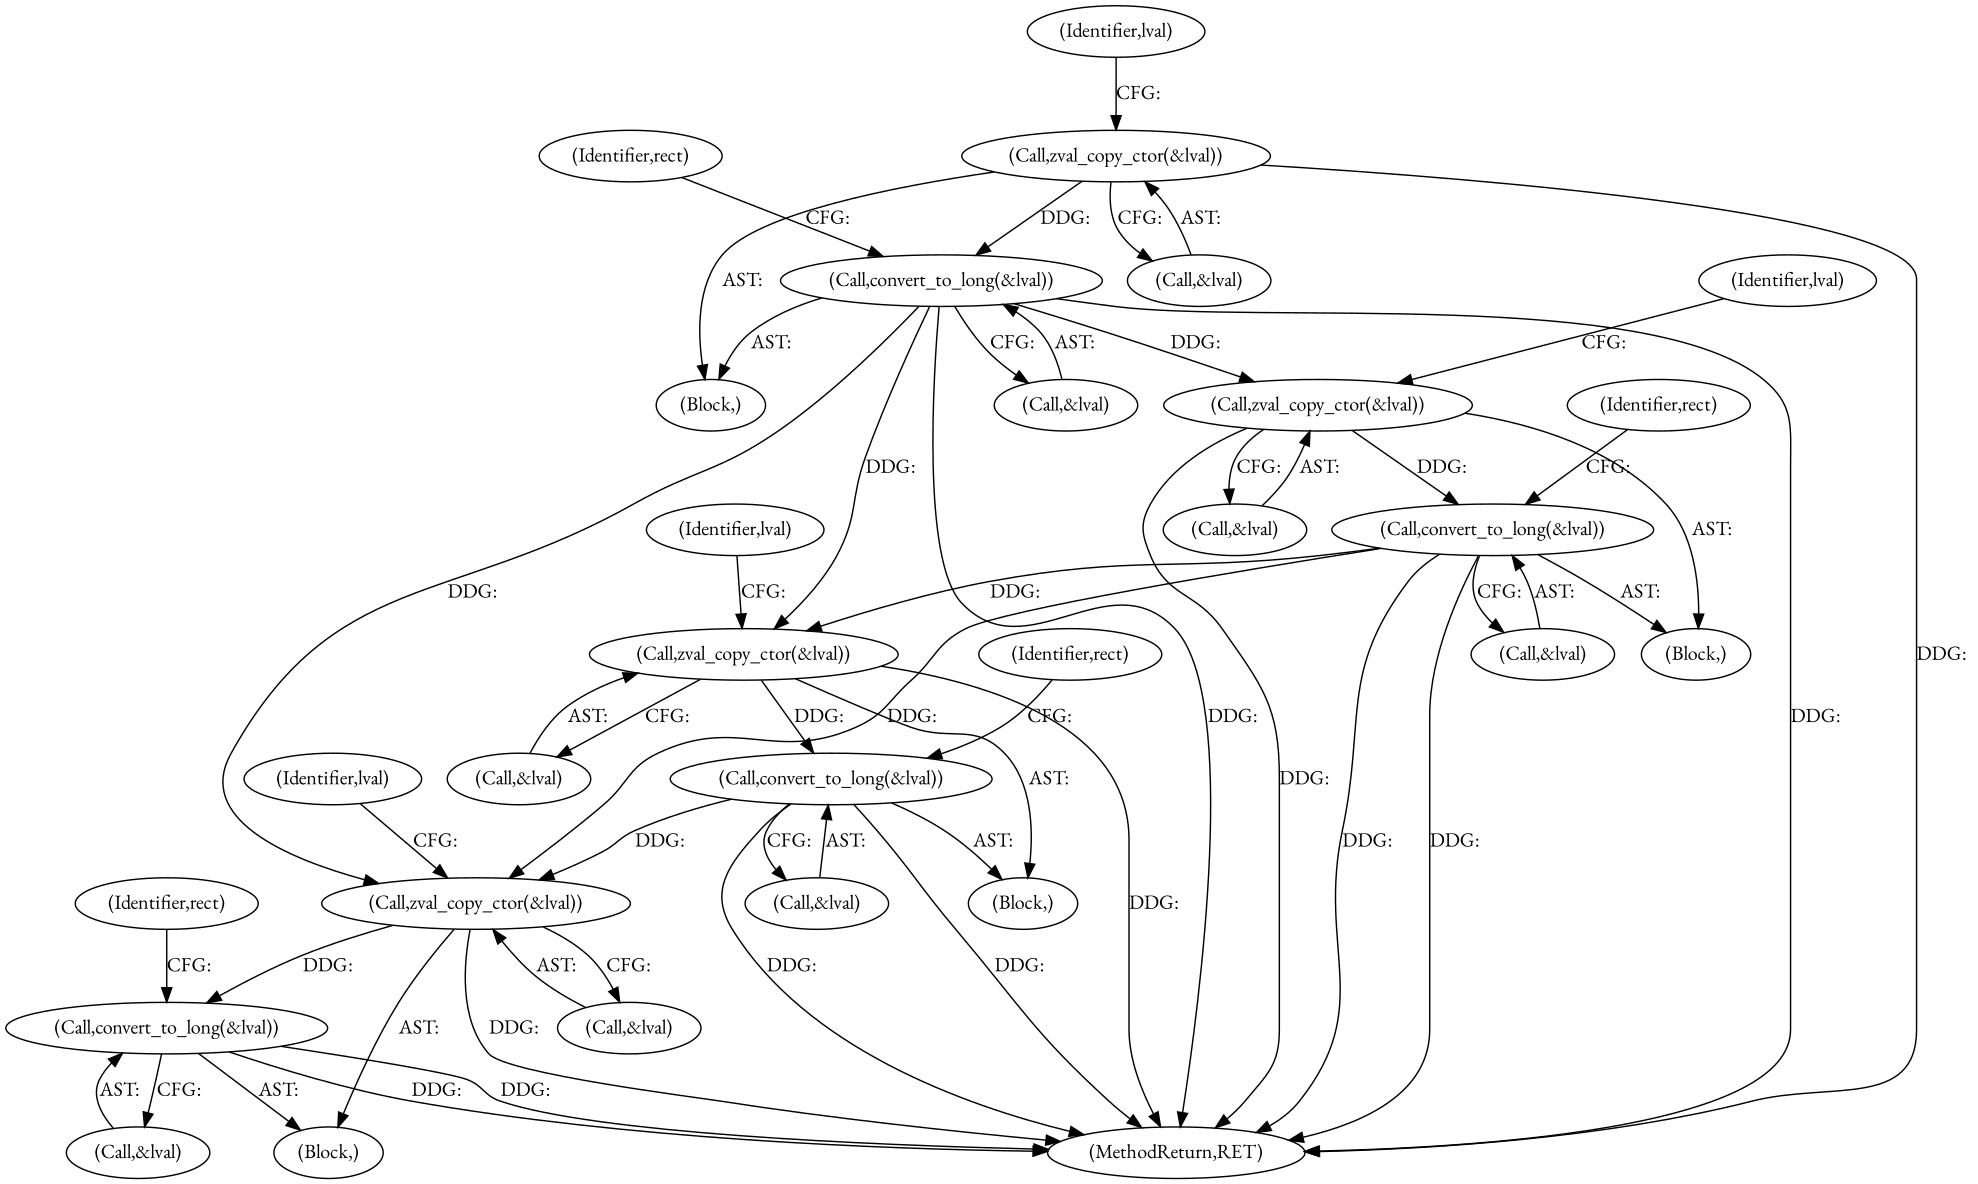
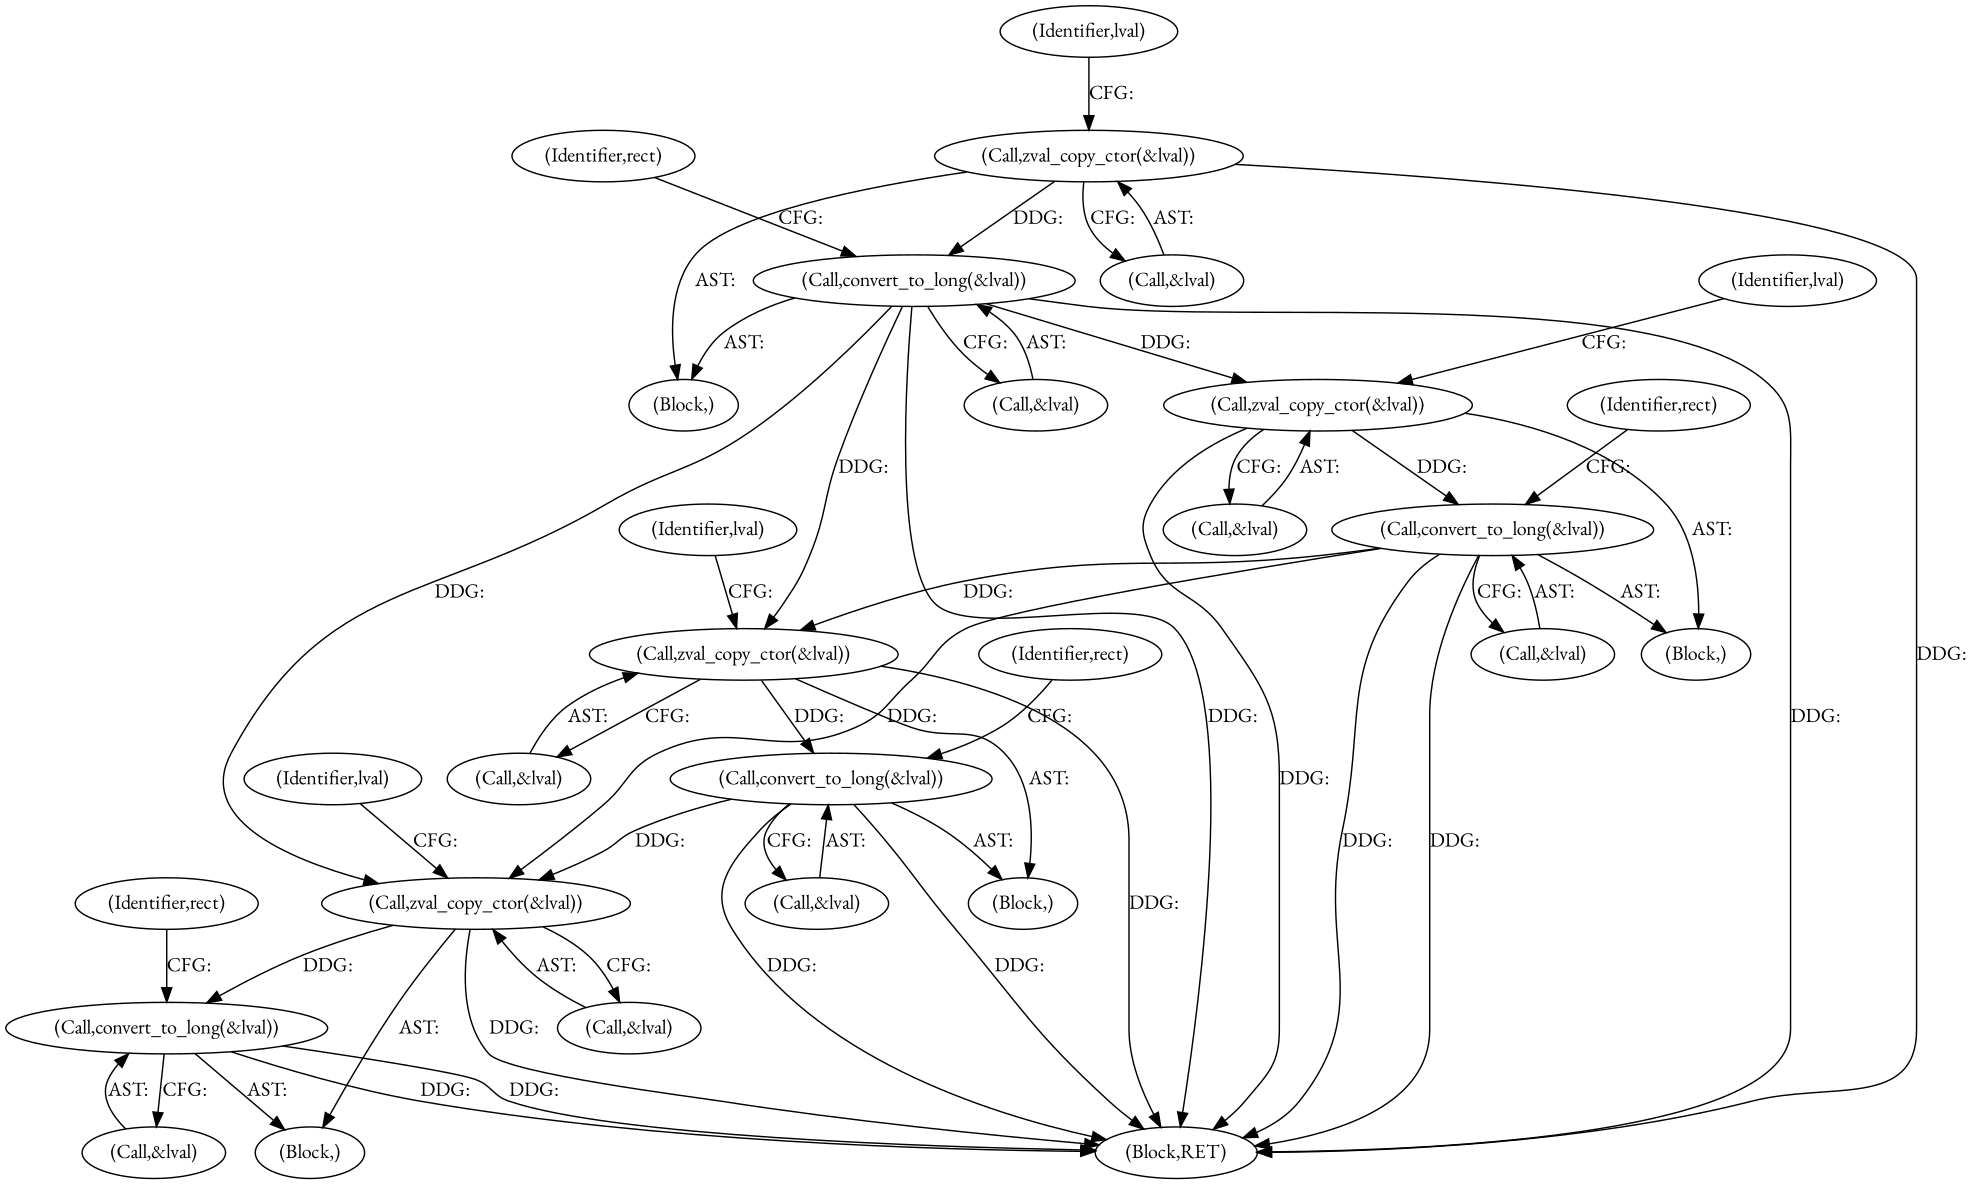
  digraph {
    fontname="EB Garamond"
    node [fontname="EB Garamond"]
    edge [fontname="EB Garamond"]
    n1 [label="(Call,zval_copy_ctor(&lval))"]
    n2 [label="(Call,convert_to_long(&lval))"]
    n3 [label="(Call,&lval)"]
-   n4 [label="(MethodReturn,RET)"]
+   n4 [label="(Block,RET)"]
    n5 [label="(Block,)"]
    n6 [label="(Call,convert_to_long(&lval))"]
    n7 [label="(Call,zval_copy_ctor(&lval))"]
    n8 [label="(Call,zval_copy_ctor(&lval))"]
    n9 [label="(Call,&lval)"]
    n10 [label="(Block,)"]
    n11 [label="(Call,zval_copy_ctor(&lval))"]
    n12 [label="(Call,&lval)"]
    n13 [label="(Call,&lval)"]
    n14 [label="(Call,convert_to_long(&lval))"]
    n15 [label="(Block,)"]
    n16 [label="(Call,&lval)"]
    n17 [label="(Call,&lval)"]
    n18 [label="(Call,convert_to_long(&lval))"]
    n19 [label="(Block,)"]
    n20 [label="(Call,&lval)"]
    n21 [label="(Call,&lval)"]
    n22 [label="(Identifier,lval)"]
    n23 [label="(Identifier,lval)"]
    n24 [label="(Identifier,lval)"]
    n25 [label="(Identifier,rect)"]
    n26 [label="(Identifier,lval)"]
    n27 [label="(Identifier,rect)"]
    n28 [label="(Identifier,rect)"]
    n29 [label="(Identifier,rect)"]
    n1 -> n2 [label="DDG: "]
    n1 -> n3 [label="CFG: "]
    n1 -> n4 [label="DDG: "]
    n1 -> n5 [label="AST: "]
    n2 -> n4 [label="DDG: "]
    n2 -> n4 [label="DDG: "]
    n2 -> n5 [label="AST: "]
    n2 -> n7 [label="DDG: "]
    n2 -> n8 [label="DDG: "]
    n2 -> n13 [label="CFG: "]
    n3 -> n1 [label="AST: "]
    n6 -> n1 [label="DDG: "]
    n6 -> n4 [label="DDG: "]
    n6 -> n4 [label="DDG: "]
    n6 -> n7 [label="DDG: "]
    n6 -> n8 [label="DDG: "]
    n6 -> n9 [label="CFG: "]
    n6 -> n10 [label="AST: "]
    n7 -> n4 [label="DDG: "]
    n7 -> n14 [label="DDG: "]
    n7 -> n15 [label="AST: "]
    n7 -> n16 [label="CFG: "]
    n8 -> n4 [label="DDG: "]
    n8 -> n18 [label="DDG: "]
    n8 -> n19 [label="AST: "]
    n8 -> n20 [label="CFG: "]
    n9 -> n6 [label="AST: "]
    n11 -> n4 [label="DDG: "]
    n11 -> n6 [label="DDG: "]
    n11 -> n10 [label="AST: "]
    n11 -> n12 [label="CFG: "]
    n12 -> n11 [label="AST: "]
    n13 -> n2 [label="AST: "]
    n14 -> n4 [label="DDG: "]
    n14 -> n4 [label="DDG: "]
    n14 -> n8 [label="DDG: "]
    n14 -> n15 [label="AST: "]
    n14 -> n17 [label="CFG: "]
    n16 -> n7 [label="AST: "]
    n17 -> n14 [label="AST: "]
    n18 -> n4 [label="DDG: "]
    n18 -> n4 [label="DDG: "]
    n18 -> n19 [label="AST: "]
    n18 -> n21 [label="CFG: "]
    n20 -> n8 [label="AST: "]
    n21 -> n18 [label="AST: "]
    n22 -> n7 [label="CFG: "]
    n23 -> n11 [label="CFG: "]
    n24 -> n8 [label="CFG: "]
    n25 -> n18 [label="CFG: "]
    n26 -> n1 [label="CFG: "]
    n27 -> n2 [label="CFG: "]
    n28 -> n14 [label="CFG: "]
    n29 -> n6 [label="CFG: "]
  }
